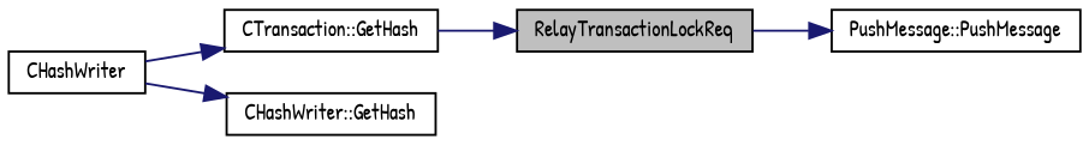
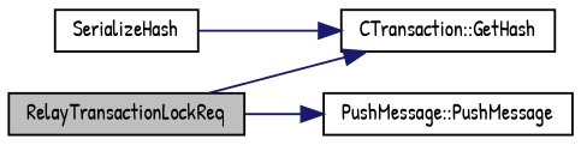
  digraph {
    fontname="Patrick Hand"
    rankdir=LR
    node [color=black fillcolor=white fontname="Patrick Hand" fontsize=10 shape=record style=filled]
    edge [color=midnightblue fontname="Patrick Hand" fontsize=10 labelfontname=Helvetica labelfontsize=10 style=solid]
    n1 [fillcolor=grey75 fontcolor=black height=0.2 label=RelayTransactionLockReq width=0.4]
    n2 [height=0.2 label="CTransaction::GetHash" width=0.4]
    n3 [height=0.2 label="PushMessage::PushMessage" width=0.4]
-   n4 [height=0.2 label=CHashWriter width=0.4]
-   n5 [height=0.2 label="CHashWriter::GetHash" width=0.4]
-   n2 -> n1
+   n4 [height=0.2 label=SerializeHash width=0.4]
+   n1 -> n2
    n1 -> n3
    n4 -> n2
-   n4 -> n5
  }
